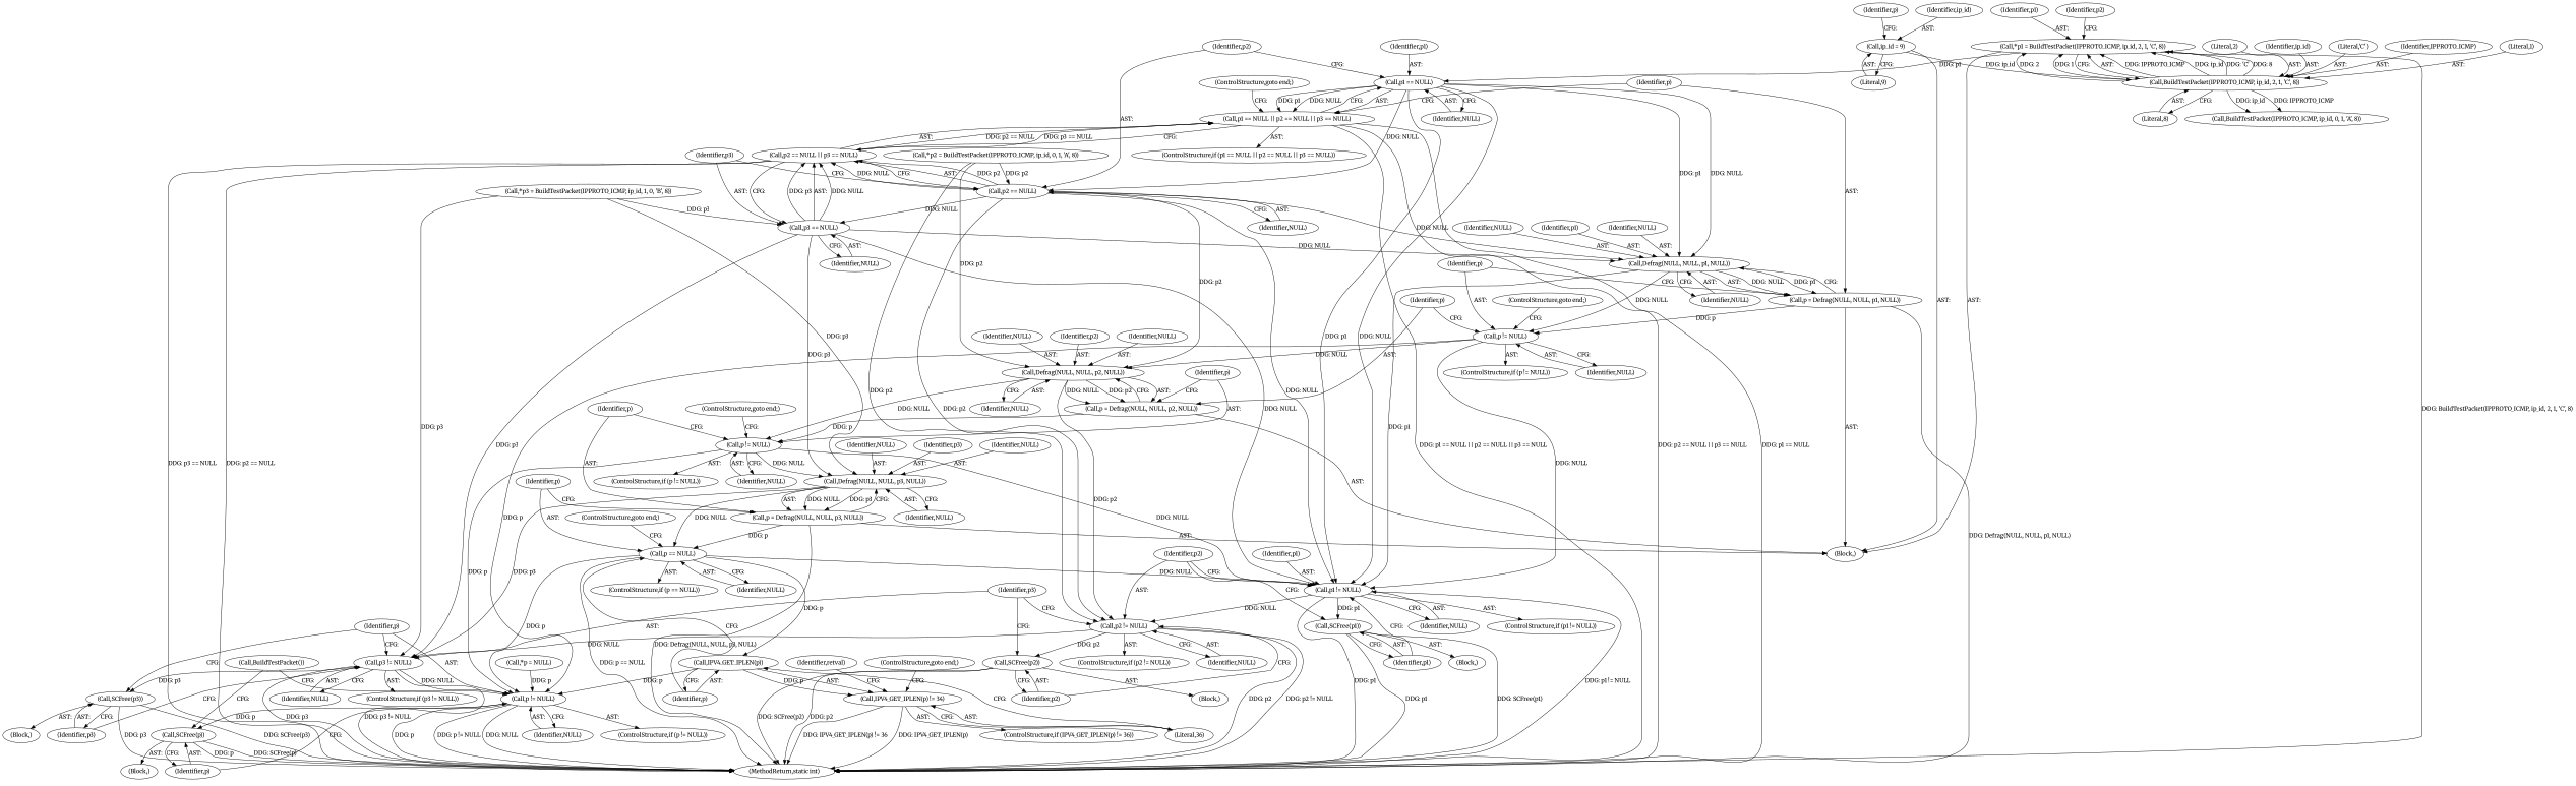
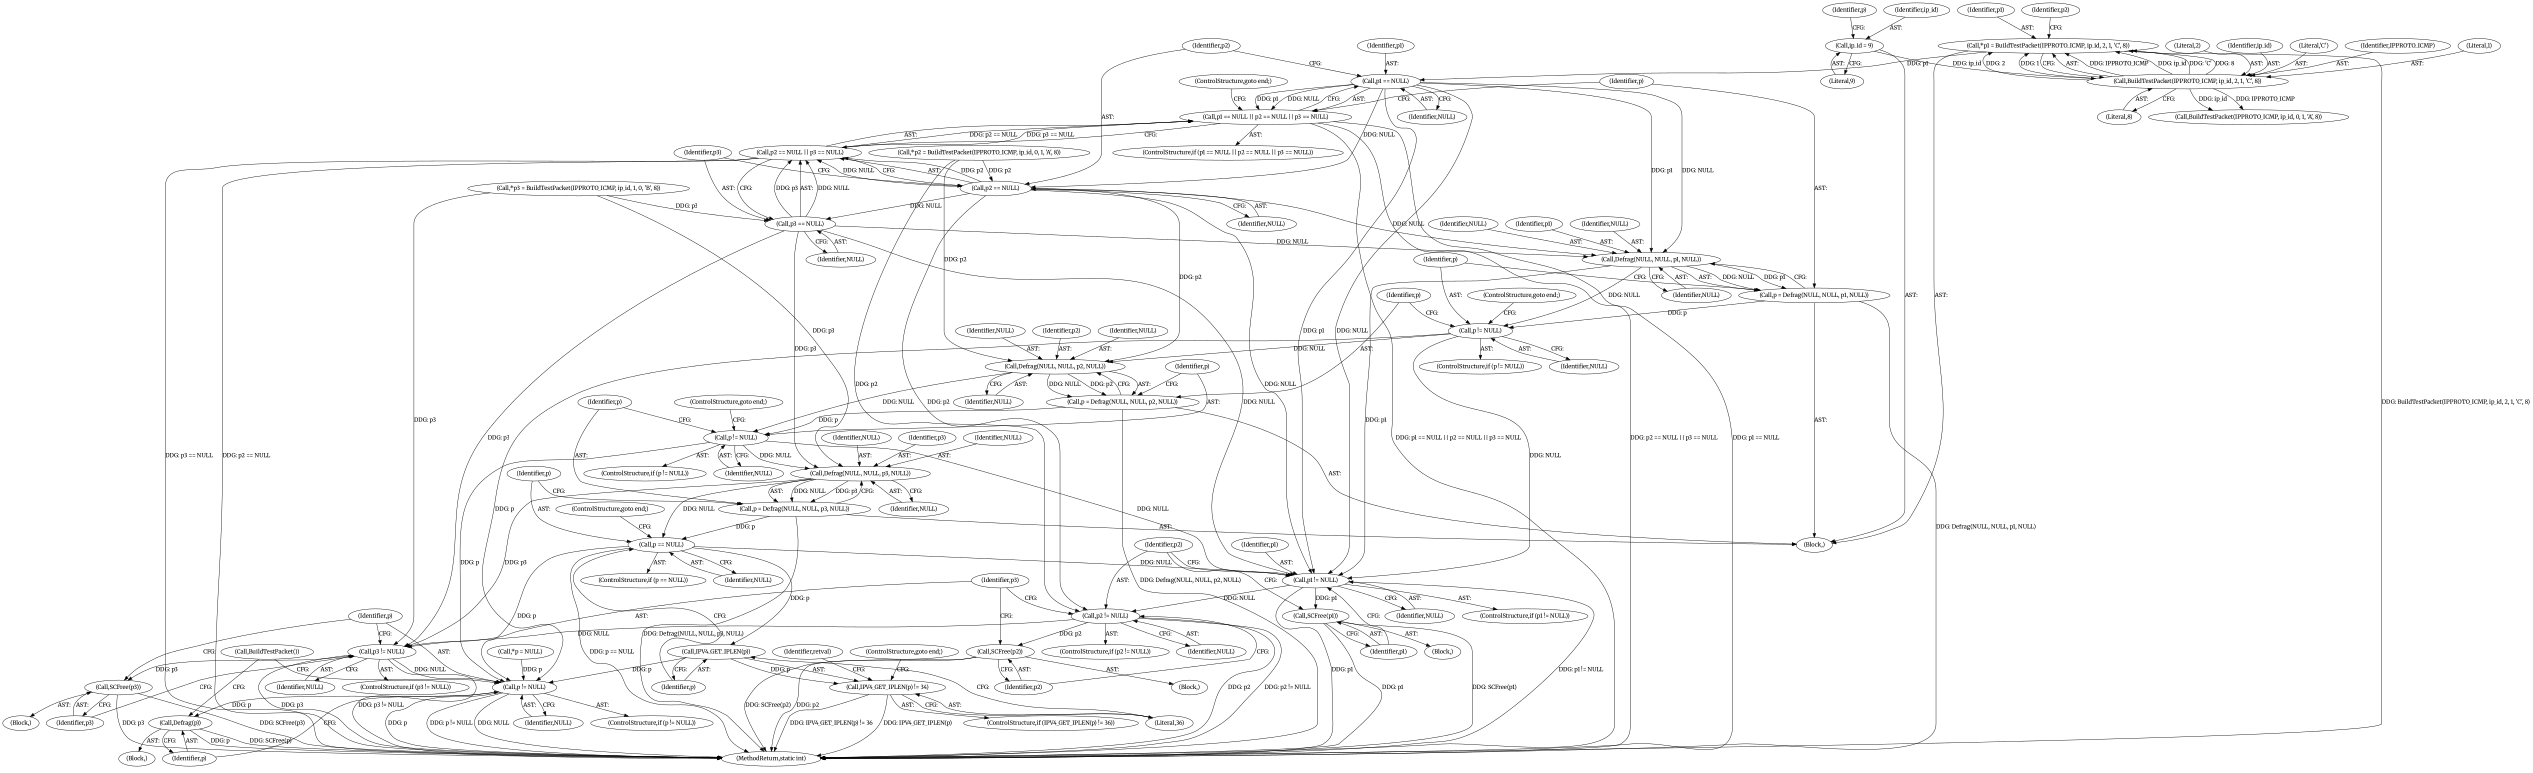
  digraph {
    fontname=Merriweather
    node [fontname=Merriweather]
    edge [fontname=Merriweather]
    n1 [label="(Call,*p1 = BuildTestPacket(IPPROTO_ICMP, ip_id, 2, 1, 'C', 8))"]
    n2 [label="(Call,BuildTestPacket(IPPROTO_ICMP, ip_id, 2, 1, 'C', 8))"]
    n3 [label="(Call,p1 == NULL)"]
    n4 [label="(MethodReturn,static int)"]
    n5 [label="(Block,)"]
    n6 [label="(Call,BuildTestPacket(IPPROTO_ICMP, ip_id, 0, 1, 'A', 8))"]
    n7 [label="(Literal,8)"]
    n8 [label="(Call,p1 == NULL || p2 == NULL || p3 == NULL)"]
    n9 [label="(Call,p2 == NULL)"]
    n10 [label="(Call,Defrag(NULL, NULL, p1, NULL))"]
    n11 [label="(Call,p1 != NULL)"]
    n12 [label="(Identifier,NULL)"]
    n13 [label="(Call,ip_id = 9)"]
    n14 [label="(Literal,9)"]
    n15 [label="(Call,p2 == NULL || p3 == NULL)"]
    n16 [label="(ControlStructure,if (p1 == NULL || p2 == NULL || p3 == NULL))"]
    n17 [label="(Call,p3 == NULL)"]
    n18 [label="(Call,Defrag(NULL, NULL, p2, NULL))"]
    n19 [label="(Call,p2 != NULL)"]
    n20 [label="(Identifier,NULL)"]
    n21 [label="(Call,p = Defrag(NULL, NULL, p1, NULL))"]
    n22 [label="(Call,p != NULL)"]
    n23 [label="(Identifier,NULL)"]
    n24 [label="(Call,SCFree(p1))"]
    n25 [label="(ControlStructure,if (p1 != NULL))"]
    n26 [label="(Identifier,NULL)"]
    n27 [label="(Call,Defrag(NULL, NULL, p3, NULL))"]
    n28 [label="(Call,p3 != NULL)"]
    n29 [label="(Identifier,NULL)"]
    n30 [label="(Call,p = Defrag(NULL, NULL, p2, NULL))"]
    n31 [label="(Call,p != NULL)"]
    n32 [label="(Identifier,NULL)"]
    n33 [label="(Call,SCFree(p2))"]
    n34 [label="(ControlStructure,if (p2 != NULL))"]
    n35 [label="(Identifier,NULL)"]
    n36 [label="(Call,p = Defrag(NULL, NULL, p3, NULL))"]
    n37 [label="(Call,p == NULL)"]
    n38 [label="(Identifier,NULL)"]
    n39 [label="(Call,p != NULL)"]
    n40 [label="(Call,SCFree(p3))"]
    n41 [label="(ControlStructure,if (p3 != NULL))"]
    n42 [label="(Identifier,NULL)"]
    n43 [label="(ControlStructure,if (p != NULL))"]
    n44 [label="(Identifier,NULL)"]
-   n45 [label="(Call,SCFree(p))"]
+   n45 [label="(Call,Defrag(p))"]
    n46 [label="(ControlStructure,if (p != NULL))"]
    n47 [label="(Identifier,NULL)"]
    n48 [label="(ControlStructure,if (p != NULL))"]
    n49 [label="(Identifier,NULL)"]
    n50 [label="(Call,IPV4_GET_IPLEN(p))"]
    n51 [label="(ControlStructure,if (p == NULL))"]
    n52 [label="(Identifier,NULL)"]
    n53 [label="(Call,IPV4_GET_IPLEN(p) != 34)"]
    n54 [label="(Identifier,p)"]
    n55 [label="(Literal,36)"]
    n56 [label="(ControlStructure,if (IPV4_GET_IPLEN(p) != 36))"]
    n57 [label="(Block,)"]
    n58 [label="(Identifier,p)"]
    n59 [label="(Block,)"]
    n60 [label="(Identifier,p1)"]
    n61 [label="(Block,)"]
    n62 [label="(Identifier,p2)"]
    n63 [label="(Identifier,p3)"]
    n64 [label="(Block,)"]
    n65 [label="(Identifier,p1)"]
    n66 [label="(Literal,2)"]
    n67 [label="(Identifier,NULL)"]
    n68 [label="(Call,BuildTestPacket())"]
    n69 [label="(Identifier,p3)"]
    n70 [label="(Identifier,p)"]
    n71 [label="(Identifier,NULL)"]
    n72 [label="(Identifier,p)"]
    n73 [label="(Call,*p = NULL)"]
    n74 [label="(Identifier,retval)"]
    n75 [label="(Identifier,ip_id)"]
    n76 [label="(Literal,'C')"]
    n77 [label="(Identifier,p1)"]
    n78 [label="(Identifier,p)"]
    n79 [label="(Identifier,p)"]
    n80 [label="(Identifier,p1)"]
    n81 [label="(ControlStructure,goto end;)"]
    n82 [label="(ControlStructure,goto end;)"]
    n83 [label="(Identifier,NULL)"]
    n84 [label="(Identifier,IPPROTO_ICMP)"]
    n85 [label="(Identifier,p2)"]
    n86 [label="(Identifier,p2)"]
    n87 [label="(Identifier,ip_id)"]
    n88 [label="(ControlStructure,goto end;)"]
    n89 [label="(Identifier,p3)"]
    n90 [label="(Call,*p3 = BuildTestPacket(IPPROTO_ICMP, ip_id, 1, 0, 'B', 8))"]
    n91 [label="(Identifier,NULL)"]
    n92 [label="(Identifier,p)"]
    n93 [label="(Identifier,p2)"]
    n94 [label="(Identifier,NULL)"]
    n95 [label="(Identifier,p2)"]
    n96 [label="(Identifier,NULL)"]
    n97 [label="(Identifier,p)"]
    n98 [label="(Identifier,p1)"]
    n99 [label="(Call,*p2 = BuildTestPacket(IPPROTO_ICMP, ip_id, 0, 1, 'A', 8))"]
    n100 [label="(ControlStructure,goto end;)"]
    n101 [label="(Literal,1)"]
    n102 [label="(ControlStructure,goto end;)"]
    n103 [label="(Identifier,p)"]
    n104 [label="(Identifier,p)"]
    n105 [label="(Identifier,p3)"]
    n1 -> n2 [label="CFG: "]
    n1 -> n3 [label="DDG: p1"]
    n1 -> n4 [label="DDG: BuildTestPacket(IPPROTO_ICMP, ip_id, 2, 1, 'C', 8)"]
    n1 -> n5 [label="AST: "]
    n2 -> n1 [label="AST: "]
    n2 -> n1 [label="DDG: IPPROTO_ICMP"]
    n2 -> n1 [label="DDG: ip_id"]
    n2 -> n1 [label="DDG: 'C'"]
    n2 -> n1 [label="DDG: 8"]
    n2 -> n1 [label="DDG: 2"]
    n2 -> n1 [label="DDG: 1"]
    n2 -> n6 [label="DDG: IPPROTO_ICMP"]
    n2 -> n6 [label="DDG: ip_id"]
    n2 -> n7 [label="CFG: "]
    n3 -> n8 [label="AST: "]
    n3 -> n8 [label="DDG: p1"]
    n3 -> n8 [label="DDG: NULL"]
    n3 -> n9 [label="DDG: NULL"]
    n3 -> n10 [label="DDG: NULL"]
    n3 -> n10 [label="DDG: p1"]
    n3 -> n11 [label="DDG: p1"]
    n3 -> n11 [label="DDG: NULL"]
    n3 -> n12 [label="CFG: "]
    n7 -> n2 [label="AST: "]
    n8 -> n3 [label="CFG: "]
    n8 -> n4 [label="DDG: p2 == NULL || p3 == NULL"]
    n8 -> n4 [label="DDG: p1 == NULL || p2 == NULL || p3 == NULL"]
    n8 -> n4 [label="DDG: p1 == NULL"]
    n8 -> n15 [label="CFG: "]
    n8 -> n16 [label="AST: "]
    n9 -> n10 [label="DDG: NULL"]
    n9 -> n11 [label="DDG: NULL"]
    n9 -> n15 [label="AST: "]
    n9 -> n15 [label="DDG: p2"]
    n9 -> n15 [label="DDG: NULL"]
    n9 -> n17 [label="DDG: NULL"]
    n9 -> n18 [label="DDG: p2"]
    n9 -> n19 [label="DDG: p2"]
    n9 -> n20 [label="CFG: "]
    n10 -> n11 [label="DDG: p1"]
    n10 -> n21 [label="AST: "]
    n10 -> n21 [label="DDG: NULL"]
    n10 -> n21 [label="DDG: p1"]
    n10 -> n22 [label="DDG: NULL"]
    n10 -> n23 [label="CFG: "]
    n11 -> n4 [label="DDG: p1"]
    n11 -> n4 [label="DDG: p1 != NULL"]
    n11 -> n19 [label="DDG: NULL"]
    n11 -> n24 [label="DDG: p1"]
    n11 -> n25 [label="AST: "]
    n11 -> n26 [label="CFG: "]
    n12 -> n3 [label="AST: "]
    n13 -> n2 [label="DDG: ip_id"]
    n13 -> n5 [label="AST: "]
    n13 -> n14 [label="CFG: "]
    n14 -> n13 [label="AST: "]
    n15 -> n4 [label="DDG: p3 == NULL"]
    n15 -> n4 [label="DDG: p2 == NULL"]
    n15 -> n8 [label="AST: "]
    n15 -> n8 [label="DDG: p2 == NULL"]
    n15 -> n8 [label="DDG: p3 == NULL"]
    n15 -> n9 [label="CFG: "]
    n15 -> n17 [label="CFG: "]
    n17 -> n10 [label="DDG: NULL"]
    n17 -> n11 [label="DDG: NULL"]
    n17 -> n15 [label="AST: "]
    n17 -> n15 [label="DDG: p3"]
    n17 -> n15 [label="DDG: NULL"]
    n17 -> n27 [label="DDG: p3"]
    n17 -> n28 [label="DDG: p3"]
    n17 -> n29 [label="CFG: "]
-   n18 -> n19 [label="DDG: p2"]
    n18 -> n30 [label="AST: "]
    n18 -> n30 [label="DDG: NULL"]
    n18 -> n30 [label="DDG: p2"]
    n18 -> n31 [label="DDG: NULL"]
    n18 -> n32 [label="CFG: "]
    n19 -> n4 [label="DDG: p2"]
    n19 -> n4 [label="DDG: p2 != NULL"]
    n19 -> n28 [label="DDG: NULL"]
    n19 -> n33 [label="DDG: p2"]
    n19 -> n34 [label="AST: "]
    n19 -> n35 [label="CFG: "]
    n20 -> n9 [label="AST: "]
    n21 -> n4 [label="DDG: Defrag(NULL, NULL, p1, NULL)"]
    n21 -> n5 [label="AST: "]
    n21 -> n10 [label="CFG: "]
    n21 -> n22 [label="DDG: p"]
    n22 -> n11 [label="DDG: NULL"]
    n22 -> n18 [label="DDG: NULL"]
    n22 -> n39 [label="DDG: p"]
    n22 -> n43 [label="AST: "]
    n22 -> n44 [label="CFG: "]
    n23 -> n10 [label="AST: "]
    n24 -> n4 [label="DDG: SCFree(p1)"]
    n24 -> n4 [label="DDG: p1"]
    n24 -> n59 [label="AST: "]
    n24 -> n60 [label="CFG: "]
    n26 -> n11 [label="AST: "]
    n27 -> n28 [label="DDG: p3"]
    n27 -> n36 [label="AST: "]
    n27 -> n36 [label="DDG: NULL"]
    n27 -> n36 [label="DDG: p3"]
    n27 -> n37 [label="DDG: NULL"]
    n27 -> n38 [label="CFG: "]
    n28 -> n4 [label="DDG: p3 != NULL"]
    n28 -> n4 [label="DDG: p3"]
    n28 -> n39 [label="DDG: NULL"]
    n28 -> n40 [label="DDG: p3"]
    n28 -> n41 [label="AST: "]
    n28 -> n42 [label="CFG: "]
    n29 -> n17 [label="AST: "]
+   n30 -> n4 [label="DDG: Defrag(NULL, NULL, p2, NULL)"]
    n30 -> n5 [label="AST: "]
    n30 -> n18 [label="CFG: "]
    n30 -> n31 [label="DDG: p"]
    n31 -> n11 [label="DDG: NULL"]
    n31 -> n27 [label="DDG: NULL"]
    n31 -> n39 [label="DDG: p"]
    n31 -> n48 [label="AST: "]
    n31 -> n49 [label="CFG: "]
    n32 -> n18 [label="AST: "]
    n33 -> n4 [label="DDG: p2"]
    n33 -> n4 [label="DDG: SCFree(p2)"]
    n33 -> n61 [label="AST: "]
    n33 -> n62 [label="CFG: "]
    n35 -> n19 [label="AST: "]
    n36 -> n4 [label="DDG: Defrag(NULL, NULL, p3, NULL)"]
    n36 -> n5 [label="AST: "]
    n36 -> n27 [label="CFG: "]
    n36 -> n37 [label="DDG: p"]
    n37 -> n4 [label="DDG: p == NULL"]
    n37 -> n11 [label="DDG: NULL"]
    n37 -> n39 [label="DDG: p"]
    n37 -> n50 [label="DDG: p"]
    n37 -> n51 [label="AST: "]
    n37 -> n52 [label="CFG: "]
    n38 -> n27 [label="AST: "]
    n39 -> n4 [label="DDG: NULL"]
    n39 -> n4 [label="DDG: p"]
    n39 -> n4 [label="DDG: p != NULL"]
    n39 -> n45 [label="DDG: p"]
    n39 -> n46 [label="AST: "]
    n39 -> n47 [label="CFG: "]
    n40 -> n4 [label="DDG: SCFree(p3)"]
    n40 -> n4 [label="DDG: p3"]
    n40 -> n63 [label="CFG: "]
    n40 -> n64 [label="AST: "]
    n42 -> n28 [label="AST: "]
    n44 -> n22 [label="AST: "]
    n45 -> n4 [label="DDG: p"]
    n45 -> n4 [label="DDG: SCFree(p)"]
    n45 -> n57 [label="AST: "]
    n45 -> n58 [label="CFG: "]
    n47 -> n39 [label="AST: "]
    n49 -> n31 [label="AST: "]
    n50 -> n39 [label="DDG: p"]
    n50 -> n53 [label="AST: "]
    n50 -> n53 [label="DDG: p"]
    n50 -> n54 [label="CFG: "]
    n52 -> n37 [label="AST: "]
    n53 -> n4 [label="DDG: IPV4_GET_IPLEN(p)"]
    n53 -> n4 [label="DDG: IPV4_GET_IPLEN(p) != 36"]
    n53 -> n55 [label="CFG: "]
    n53 -> n56 [label="AST: "]
    n54 -> n37 [label="CFG: "]
    n54 -> n50 [label="AST: "]
    n55 -> n50 [label="CFG: "]
    n55 -> n53 [label="AST: "]
    n58 -> n39 [label="CFG: "]
    n58 -> n45 [label="AST: "]
    n60 -> n11 [label="CFG: "]
    n60 -> n24 [label="AST: "]
    n62 -> n19 [label="CFG: "]
    n62 -> n33 [label="AST: "]
    n63 -> n28 [label="CFG: "]
    n63 -> n40 [label="AST: "]
    n65 -> n3 [label="AST: "]
    n66 -> n2 [label="AST: "]
    n67 -> n18 [label="AST: "]
    n68 -> n39 [label="CFG: "]
    n68 -> n45 [label="CFG: "]
    n69 -> n19 [label="CFG: "]
    n69 -> n28 [label="AST: "]
    n69 -> n33 [label="CFG: "]
    n70 -> n13 [label="CFG: "]
    n71 -> n18 [label="AST: "]
    n72 -> n22 [label="CFG: "]
    n72 -> n30 [label="AST: "]
    n73 -> n39 [label="DDG: p"]
    n74 -> n53 [label="CFG: "]
    n75 -> n2 [label="AST: "]
    n76 -> n2 [label="AST: "]
    n77 -> n10 [label="AST: "]
    n78 -> n21 [label="CFG: "]
    n78 -> n22 [label="AST: "]
    n79 -> n31 [label="CFG: "]
    n79 -> n36 [label="AST: "]
    n80 -> n1 [label="AST: "]
    n81 -> n8 [label="CFG: "]
    n82 -> n37 [label="CFG: "]
    n83 -> n27 [label="AST: "]
    n84 -> n2 [label="AST: "]
    n85 -> n1 [label="CFG: "]
    n86 -> n3 [label="CFG: "]
    n86 -> n9 [label="AST: "]
    n87 -> n13 [label="AST: "]
    n88 -> n22 [label="CFG: "]
    n89 -> n9 [label="CFG: "]
    n89 -> n17 [label="AST: "]
    n90 -> n17 [label="DDG: p3"]
    n90 -> n27 [label="DDG: p3"]
    n90 -> n28 [label="DDG: p3"]
    n91 -> n10 [label="AST: "]
    n92 -> n36 [label="CFG: "]
    n92 -> n37 [label="AST: "]
    n93 -> n11 [label="CFG: "]
    n93 -> n19 [label="AST: "]
    n93 -> n24 [label="CFG: "]
    n94 -> n27 [label="AST: "]
    n95 -> n18 [label="AST: "]
    n96 -> n10 [label="AST: "]
    n97 -> n30 [label="CFG: "]
    n97 -> n31 [label="AST: "]
    n98 -> n11 [label="AST: "]
    n99 -> n9 [label="DDG: p2"]
    n99 -> n18 [label="DDG: p2"]
    n99 -> n19 [label="DDG: p2"]
    n100 -> n53 [label="CFG: "]
    n101 -> n2 [label="AST: "]
    n102 -> n31 [label="CFG: "]
    n103 -> n8 [label="CFG: "]
    n103 -> n21 [label="AST: "]
    n104 -> n28 [label="CFG: "]
    n104 -> n39 [label="AST: "]
    n104 -> n40 [label="CFG: "]
    n105 -> n27 [label="AST: "]
  }
